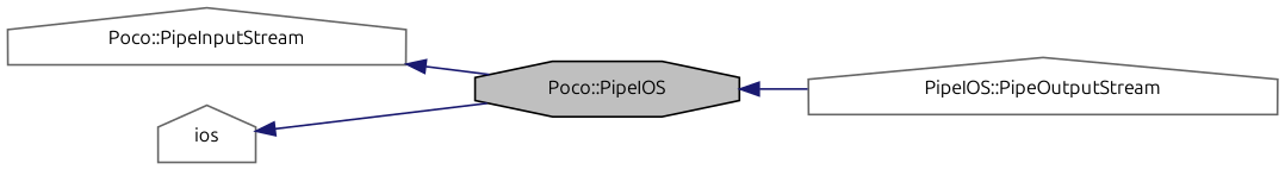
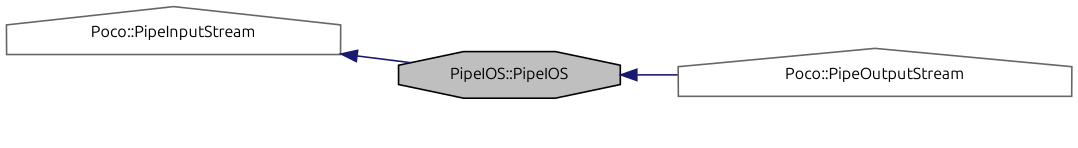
  digraph {
    fontname=Ubuntu
    rankdir=LR
    node [color=gray40 fillcolor=white fontname=Ubuntu fontsize=10 shape=house style=filled]
    edge [color=midnightblue dir=back fontname=Ubuntu fontsize=10 labelfontname=Helvetica labelfontsize=10 style=solid]
-   n1 [color=black fillcolor=grey75 fontcolor=black height=0.2 label="Poco::PipeIOS" shape=octagon width=0.4]
-   n2 [height=0.2 label="PipeIOS::PipeOutputStream" width=0.4]
+   n1 [color=black fillcolor=grey75 fontcolor=black height=0.2 label="PipeIOS::PipeIOS" shape=octagon width=0.4]
+   n2 [height=0.2 label="Poco::PipeOutputStream" width=0.4]
    n3 [height=0.2 label="Poco::PipeInputStream" width=0.4]
-   n4 [height=0.2 label=ios width=0.4]
    n1 -> n2
    n3 -> n1
-   n4 -> n1
  }
